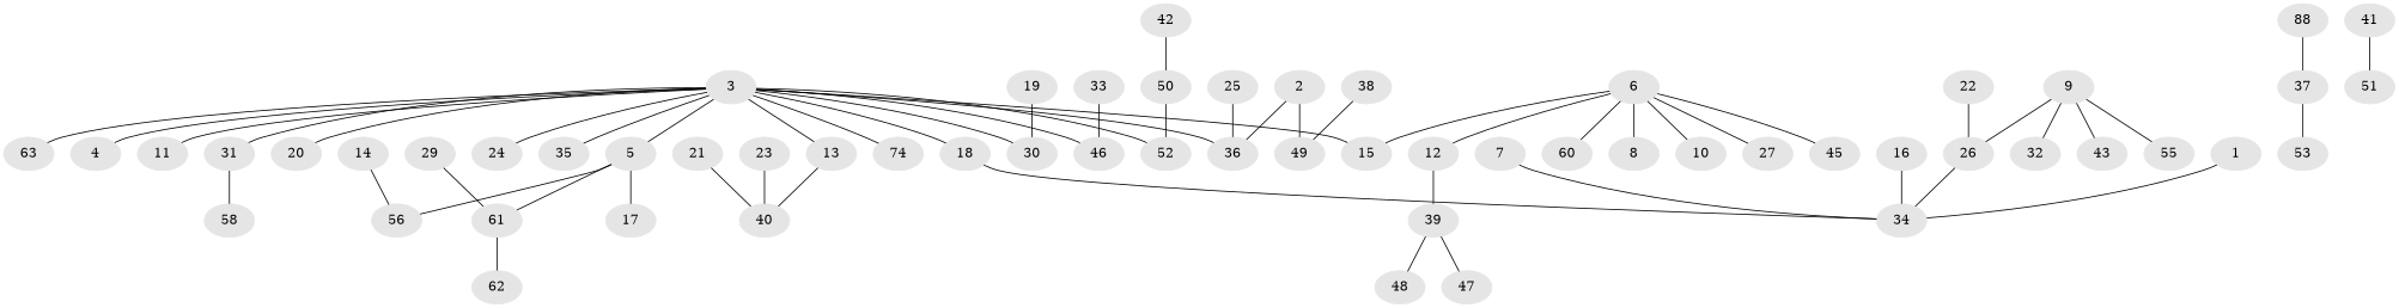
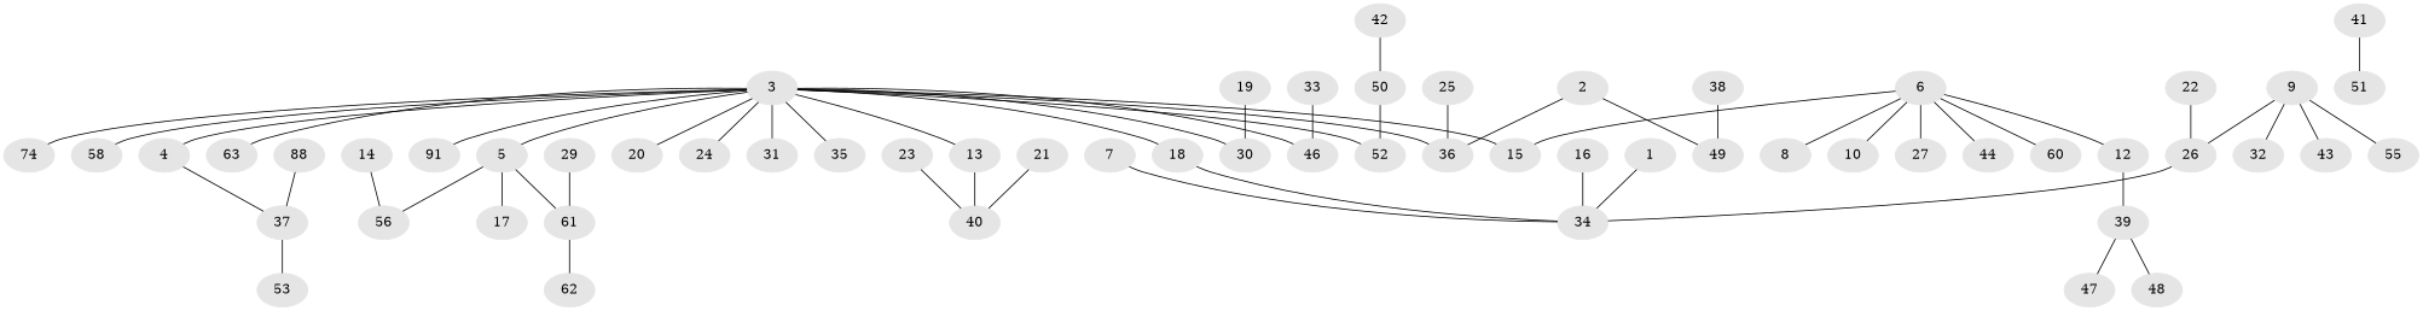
  graph {
    node [color=gray90 style=filled]
    edge [weight=1.0]
    1
    34
    2
    36
    49
    38
    3
    4
    5
-   11
+   11 [label=91]
    13
    15
    18
    20
    24
    30
    31
    35
    n19 [label=74]
    46
    52
    58
    63
    37
    17
    56
    61
    40
    53
    62
    6
    8
    10
    12
    27
-   45
+   45 [label=44]
    60
    39
    7
    9
    26
    32
    43
    55
    47
    48
    14
    16
    19
    21
    22
    23
    25
    n54 [label=88]
    29
    33
    41
    51
    42
    50
    1 -- 34
    2 -- 36
    2 -- 49
    38 -- 49
    3 -- 36
    3 -- 4
    3 -- 5
    3 -- 11
    3 -- 13
    3 -- 15
    3 -- 18
    3 -- 20
    3 -- 24
    3 -- 30
    3 -- 31
    3 -- 35
    3 -- n19
    3 -- 46
    3 -- 52
-   31 -- 58
+   3 -- 58
    3 -- 63
+   4 -- 37
    5 -- 17
    5 -- 56
    5 -- 61
    13 -- 40
    18 -- 34
    37 -- 53
    61 -- 62
    6 -- 15
    6 -- 8
    6 -- 10
    6 -- 12
    6 -- 27
    6 -- 45
    6 -- 60
    12 -- 39
    39 -- 47
    39 -- 48
    7 -- 34
    9 -- 26
    9 -- 32
    9 -- 43
    9 -- 55
    26 -- 34
    14 -- 56
    16 -- 34
    19 -- 30
    21 -- 40
    22 -- 26
    23 -- 40
    25 -- 36
    n54 -- 37
    29 -- 61
    33 -- 46
    41 -- 51
    42 -- 50
    50 -- 52
  }
